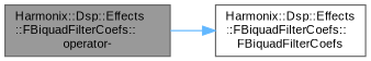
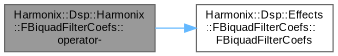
  digraph {
    rankdir=LR
    fontname="Liberation Sans"
    node [fontname="Liberation Sans" fontsize=10 shape=box style=filled]
-   n1 [color=gray40 fillcolor=grey60 fontcolor=black height=0.2 label="Harmonix::Dsp::Effects\l::FBiquadFilterCoefs::\loperator-" width=0.4]
+   n1 [color=gray40 fillcolor=grey60 fontcolor=black height=0.2 label="Harmonix::Dsp::Harmonix\l::FBiquadFilterCoefs::\loperator-" width=0.4]
    n2 [color=grey40 fillcolor=white height=0.2 label="Harmonix::Dsp::Effects\l::FBiquadFilterCoefs::\lFBiquadFilterCoefs" width=0.4]
    n1 -> n2 [color=steelblue1 fontname="Liberation Sans" fontsize=10 labelfontname=Helvetica labelfontsize=10 style=solid]
  }
